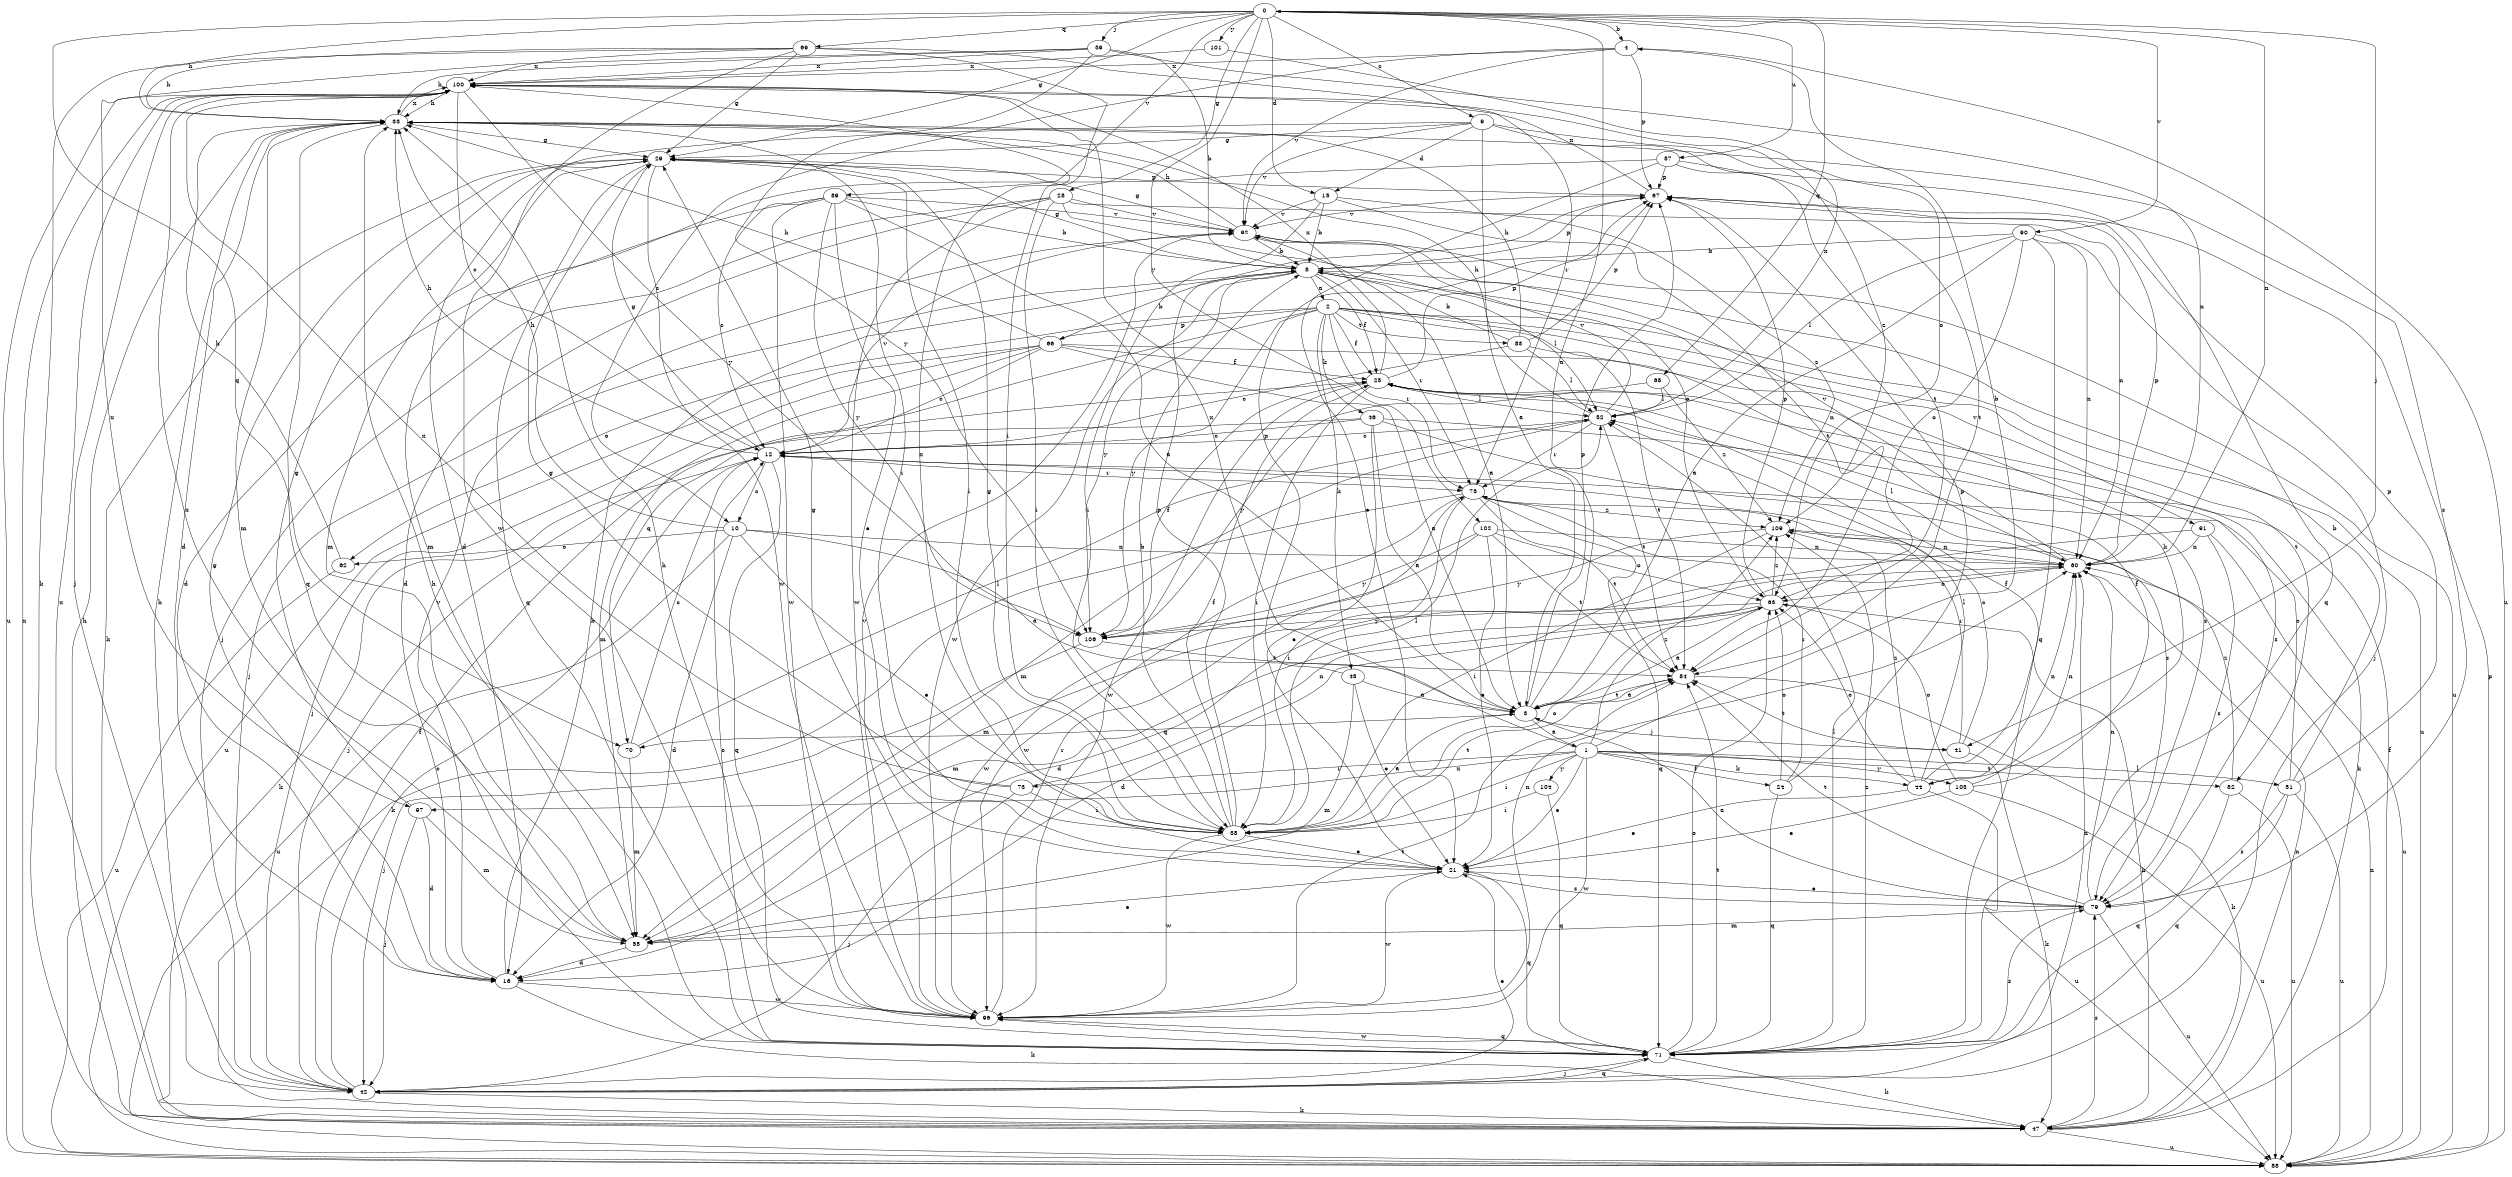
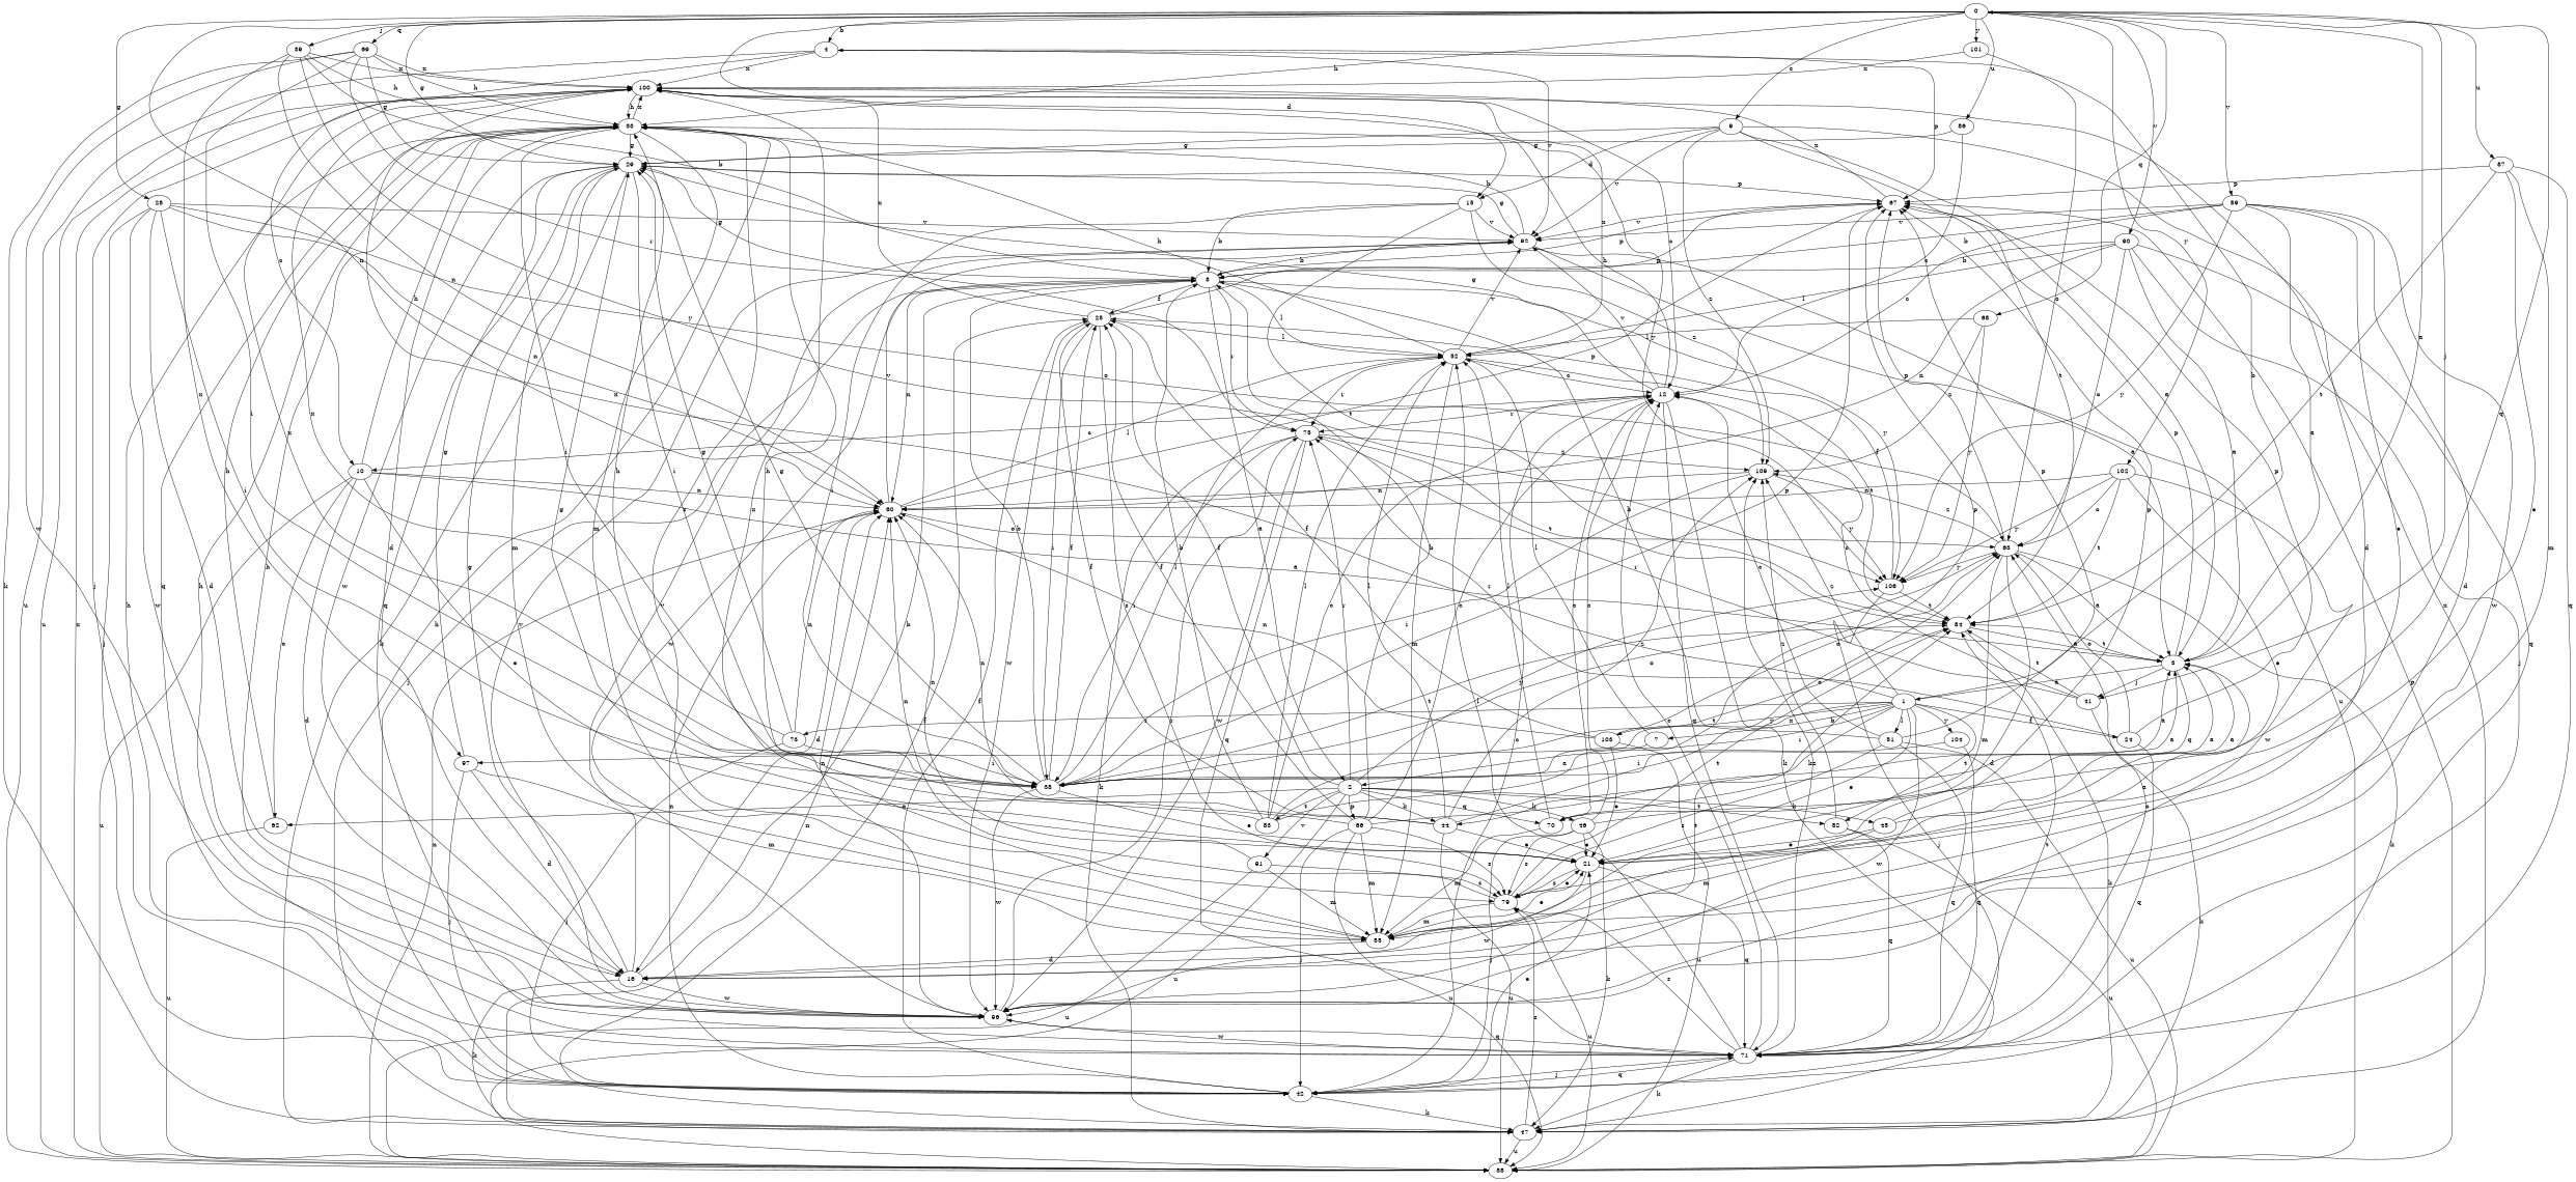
  strict digraph {
    0
    4
    9
    15
    28
    29
    n7 [label=33]
    39
    41
    60
    68
    69
    70
+   86
    87
    89
    90
    101
    102
    100
    88
    67
    10
    92
    109
    3
    84
    16
    38
    8
    96
    42
    63
    47
    71
    55
    79
    97
    n39 [label=106]
    75
    12
    52
    21
    1
+   7
    24
    44
    51
    73
    82
    103
    104
    2
    25
    45
    46
    62
    66
    83
    91
    0 -> 4 [label=b]
    0 -> 9 [label=c]
    0 -> 15 [label=d]
    0 -> 28 [label=g]
    0 -> 29 [label=g]
    0 -> n7 [label=h]
    0 -> 39 [label=j]
    0 -> 41 [label=j]
    0 -> 60 [label=n]
    0 -> 68 [label=q]
    0 -> 69 [label=q]
    0 -> 70 [label=q]
+   0 -> 86 [label=u]
    0 -> 87 [label=u]
    0 -> 89 [label=v]
    0 -> 90 [label=v]
    0 -> 101 [label=y]
    0 -> 102 [label=y]
    4 -> 100 [label=x]
    4 -> 88 [label=u]
    4 -> 67 [label=p]
    4 -> 10 [label=c]
    4 -> 92 [label=v]
    9 -> 15 [label=d]
    9 -> 29 [label=g]
    9 -> 92 [label=v]
    9 -> 109 [label=z]
    9 -> 3 [label=a]
    9 -> 84 [label=t]
    9 -> 16 [label=d]
    15 -> 92 [label=v]
    15 -> 109 [label=z]
    15 -> 84 [label=t]
    15 -> 38 [label=i]
    15 -> 8 [label=b]
    28 -> 60 [label=n]
    28 -> 92 [label=v]
    28 -> 16 [label=d]
    28 -> 38 [label=i]
    28 -> 96 [label=w]
    28 -> 42 [label=j]
    28 -> 63 [label=o]
    29 -> 67 [label=p]
    29 -> 38 [label=i]
    29 -> 96 [label=w]
    29 -> 47 [label=k]
    29 -> 71 [label=q]
    29 -> 55 [label=m]
    n7 -> 29 [label=g]
    n7 -> 100 [label=x]
    n7 -> 16 [label=d]
    n7 -> 38 [label=i]
    n7 -> 71 [label=q]
    n7 -> 55 [label=m]
    n7 -> 79 [label=s]
    39 -> n7 [label=h]
    39 -> 60 [label=n]
    39 -> 100 [label=x]
    39 -> 8 [label=b]
    39 -> 97 [label=x]
    39 -> n39 [label=y]
    41 -> 84 [label=t]
    41 -> 47 [label=k]
    41 -> 75 [label=r]
    41 -> 12 [label=c]
    60 -> 67 [label=p]
    60 -> 92 [label=v]
    60 -> 16 [label=d]
    60 -> 63 [label=o]
    60 -> 52 [label=l]
    68 -> 109 [label=z]
    68 -> n39 [label=y]
    68 -> 52 [label=l]
    69 -> 29 [label=g]
    69 -> n7 [label=h]
    69 -> 100 [label=x]
    69 -> 38 [label=i]
    69 -> 96 [label=w]
    69 -> 47 [label=k]
    69 -> 75 [label=r]
    70 -> 55 [label=m]
    70 -> 12 [label=c]
    70 -> 52 [label=l]
+   86 -> 29 [label=g]
+   86 -> 12 [label=c]
    87 -> 67 [label=p]
    87 -> 84 [label=t]
    87 -> 71 [label=q]
    87 -> 55 [label=m]
    87 -> 21 [label=e]
    89 -> 92 [label=v]
    89 -> 3 [label=a]
    89 -> 16 [label=d]
    89 -> 8 [label=b]
    89 -> 96 [label=w]
    89 -> n39 [label=y]
    89 -> 12 [label=c]
    89 -> 21 [label=e]
    90 -> 60 [label=n]
    90 -> 3 [label=a]
    90 -> 8 [label=b]
    90 -> 42 [label=j]
    90 -> 63 [label=o]
    90 -> 71 [label=q]
    90 -> 52 [label=l]
    101 -> 100 [label=x]
    101 -> 63 [label=o]
    102 -> 60 [label=n]
    102 -> 84 [label=t]
    102 -> 96 [label=w]
    102 -> 63 [label=o]
    102 -> n39 [label=y]
    102 -> 21 [label=e]
    100 -> n7 [label=h]
    100 -> 88 [label=u]
    100 -> 42 [label=j]
    100 -> n39 [label=y]
    100 -> 12 [label=c]
    88 -> 60 [label=n]
    88 -> 100 [label=x]
    88 -> 67 [label=p]
    67 -> 100 [label=x]
    67 -> 92 [label=v]
    10 -> n7 [label=h]
    10 -> 60 [label=n]
    10 -> 88 [label=u]
    10 -> 3 [label=a]
    10 -> 16 [label=d]
    10 -> 21 [label=e]
    10 -> 62 [label=o]
    92 -> 29 [label=g]
    92 -> n7 [label=h]
    92 -> 88 [label=u]
    92 -> 3 [label=a]
    92 -> 8 [label=b]
    109 -> 60 [label=n]
    109 -> 38 [label=i]
    109 -> n39 [label=y]
    3 -> 0 [label=a]
    3 -> 41 [label=j]
    3 -> 70 [label=q]
    3 -> 67 [label=p]
    3 -> 84 [label=t]
    3 -> 1 [label=a]
    84 -> 3 [label=a]
    84 -> 47 [label=k]
    16 -> 29 [label=g]
    16 -> 92 [label=v]
    16 -> 8 [label=b]
    16 -> 96 [label=w]
    16 -> 47 [label=k]
    38 -> 29 [label=g]
    38 -> 100 [label=x]
    38 -> 67 [label=p]
    38 -> 3 [label=a]
    38 -> 84 [label=t]
    38 -> 8 [label=b]
    38 -> 96 [label=w]
    38 -> 63 [label=o]
    38 -> 52 [label=l]
    38 -> 21 [label=e]
    38 -> 25 [label=f]
    8 -> 29 [label=g]
    8 -> 60 [label=n]
    8 -> 67 [label=p]
    8 -> 96 [label=w]
    8 -> 42 [label=j]
    8 -> n39 [label=y]
    8 -> 75 [label=r]
    8 -> 52 [label=l]
    8 -> 2 [label=a]
    8 -> 25 [label=f]
    96 -> n7 [label=h]
    96 -> 60 [label=n]
    96 -> 92 [label=v]
    96 -> 84 [label=t]
    96 -> 71 [label=q]
    96 -> 75 [label=r]
    42 -> n7 [label=h]
    42 -> 60 [label=n]
    42 -> 47 [label=k]
    42 -> 71 [label=q]
    42 -> 12 [label=c]
    42 -> 21 [label=e]
    42 -> 25 [label=f]
    63 -> 67 [label=p]
    63 -> 109 [label=z]
    63 -> 3 [label=a]
    63 -> 16 [label=d]
    63 -> 47 [label=k]
    63 -> 55 [label=m]
    63 -> n39 [label=y]
    47 -> n7 [label=h]
    47 -> 60 [label=n]
    47 -> 100 [label=x]
    47 -> 88 [label=u]
    47 -> 79 [label=s]
    47 -> 25 [label=f]
    71 -> n7 [label=h]
    71 -> 109 [label=z]
    71 -> 84 [label=t]
    71 -> 96 [label=w]
    71 -> 42 [label=j]
    71 -> 63 [label=o]
    71 -> 47 [label=k]
    71 -> 79 [label=s]
    71 -> 12 [label=c]
    71 -> 52 [label=l]
    55 -> 100 [label=x]
    55 -> 16 [label=d]
    55 -> 21 [label=e]
    79 -> 60 [label=n]
    79 -> 88 [label=u]
    79 -> 3 [label=a]
    79 -> 84 [label=t]
    79 -> 55 [label=m]
    79 -> 21 [label=e]
    97 -> 29 [label=g]
    97 -> 16 [label=d]
    97 -> 42 [label=j]
    97 -> 55 [label=m]
    n39 -> 84 [label=t]
    n39 -> 42 [label=j]
    n39 -> 25 [label=f]
    75 -> 109 [label=z]
    75 -> 84 [label=t]
    75 -> 38 [label=i]
    75 -> 96 [label=w]
    75 -> 47 [label=k]
    75 -> 71 [label=q]
    12 -> 29 [label=g]
    12 -> n7 [label=h]
    12 -> 10 [label=c]
    12 -> 92 [label=v]
    12 -> 47 [label=k]
    12 -> 71 [label=q]
    12 -> 75 [label=r]
    52 -> n7 [label=h]
    52 -> 100 [label=x]
    52 -> 92 [label=v]
    52 -> 84 [label=t]
    52 -> 55 [label=m]
    52 -> 75 [label=r]
    52 -> 12 [label=c]
    21 -> 29 [label=g]
    21 -> 96 [label=w]
    21 -> 71 [label=q]
    21 -> 79 [label=s]
    1 -> 4 [label=b]
    1 -> 100 [label=x]
    1 -> 109 [label=z]
    1 -> 38 [label=i]
    1 -> 96 [label=w]
    1 -> 97 [label=x]
    1 -> 21 [label=e]
+   1 -> 7 [label=b]
    1 -> 24 [label=f]
    1 -> 44 [label=k]
    1 -> 51 [label=l]
    1 -> 73 [label=r]
    1 -> 82 [label=t]
    1 -> 103 [label=y]
    1 -> 104 [label=y]
+   7 -> 52 [label=l]
+   7 -> 2 [label=a]
    24 -> 67 [label=p]
    24 -> 63 [label=o]
    24 -> 71 [label=q]
    24 -> 75 [label=r]
    44 -> 60 [label=n]
    44 -> 88 [label=u]
    44 -> 109 [label=z]
    44 -> 63 [label=o]
    44 -> 52 [label=l]
    44 -> 21 [label=e]
    44 -> 25 [label=f]
    51 -> 88 [label=u]
    51 -> 67 [label=p]
    51 -> 8 [label=b]
    51 -> 71 [label=q]
    51 -> 79 [label=s]
    51 -> 12 [label=c]
    73 -> 29 [label=g]
    73 -> 60 [label=n]
    73 -> 100 [label=x]
    73 -> 38 [label=i]
    73 -> 42 [label=j]
    82 -> 88 [label=u]
    82 -> 109 [label=z]
    82 -> 71 [label=q]
    103 -> 60 [label=n]
    103 -> 88 [label=u]
    103 -> 63 [label=o]
    103 -> 21 [label=e]
    103 -> 25 [label=f]
    104 -> 38 [label=i]
    104 -> 71 [label=q]
    2 -> 70 [label=q]
    2 -> 88 [label=u]
    2 -> n39 [label=y]
    2 -> 75 [label=r]
    2 -> 44 [label=k]
    2 -> 82 [label=t]
    2 -> 25 [label=f]
    2 -> 45 [label=k]
    2 -> 46 [label=k]
    2 -> 62 [label=o]
    2 -> 66 [label=p]
    2 -> 83 [label=t]
    2 -> 91 [label=v]
    25 -> 100 [label=x]
    25 -> 67 [label=p]
    25 -> 38 [label=i]
    25 -> 96 [label=w]
    25 -> 79 [label=s]
    25 -> 52 [label=l]
    45 -> 67 [label=p]
    45 -> 3 [label=a]
    45 -> 55 [label=m]
    45 -> 21 [label=e]
    46 -> 3 [label=a]
    46 -> 42 [label=j]
    46 -> 47 [label=k]
    46 -> 79 [label=s]
    46 -> 12 [label=c]
    46 -> 21 [label=e]
    62 -> n7 [label=h]
    62 -> 88 [label=u]
    66 -> n7 [label=h]
    66 -> 88 [label=u]
    66 -> 3 [label=a]
    66 -> 8 [label=b]
    66 -> 42 [label=j]
    66 -> 55 [label=m]
    66 -> 79 [label=s]
    66 -> 12 [label=c]
    66 -> 25 [label=f]
    83 -> n7 [label=h]
    83 -> 67 [label=p]
    83 -> 84 [label=t]
    83 -> 8 [label=b]
    83 -> 12 [label=c]
    83 -> 52 [label=l]
    91 -> 60 [label=n]
    91 -> 88 [label=u]
    91 -> 55 [label=m]
    91 -> 79 [label=s]
  }
